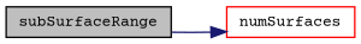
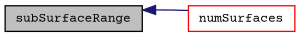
  digraph {
    rankdir=LR
    fontname="Courier Prime"
    node [fontname="Courier Prime" fontsize=10 shape=record style=filled]
    n1 [color=black fillcolor=grey75 fontcolor=black height=0.2 label=subSurfaceRange width=0.4]
    n2 [color=red fillcolor=white height=0.2 label=numSurfaces width=0.4]
-   n1 -> n2 [color=midnightblue fontname="Courier Prime" fontsize=10 labelfontname=Helvetica labelfontsize=10 style=solid]
+   n2 -> n1 [color=midnightblue fontname="Courier Prime" fontsize=10 labelfontname=Helvetica labelfontsize=10 style=solid]
  }
